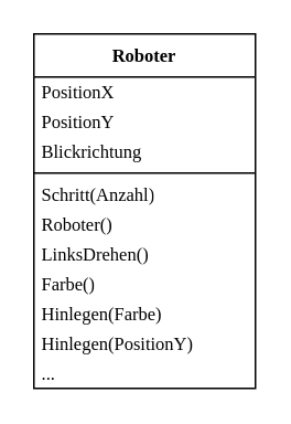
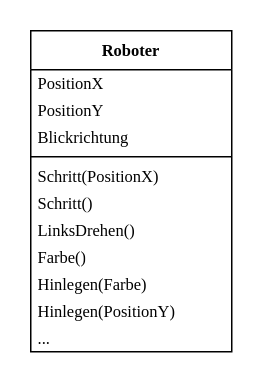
  <mxCell id="0" />
  <mxCell id="1" parent="0" />
  <mxCell id="2" value="Roboter" style="swimlane;fontStyle=1;align=center;verticalAlign=top;childLayout=stackLayout;horizontal=1;startSize=26;horizontalStack=0;resizeParent=1;resizeParentMax=0;resizeLast=0;collapsible=1;marginBottom=0;fontFamily=Alegreya Sans;fontSize=11;fontSource=https%3A%2F%2Ffonts.googleapis.com%2Fcss%3Ffamily%3DAlegreya%2BSans;" parent="1" vertex="1"><mxGeometry x="20" y="20" width="134" height="214" as="geometry"><mxRectangle x="850" y="510" width="80" height="30" as="alternateBounds" /></mxGeometry></mxCell>
  <mxCell id="3" value="PositionX" style="text;strokeColor=none;fillColor=none;align=left;verticalAlign=middle;spacingLeft=3;spacingRight=4;overflow=hidden;rotatable=0;points=[[0,0.5],[1,0.5]];portConstraint=eastwest;fontFamily=Alegreya;fontSize=11;fontStyle=0;html=1;imageWidth=24;imageHeight=24;comic=0;imageAspect=0;" parent="2" vertex="1"><mxGeometry y="26" width="134" height="18" as="geometry" /></mxCell>
  <mxCell id="4" value="PositionY" style="text;strokeColor=none;fillColor=none;align=left;verticalAlign=middle;spacingLeft=3;spacingRight=4;overflow=hidden;rotatable=0;points=[[0,0.5],[1,0.5]];portConstraint=eastwest;fontFamily=Alegreya;fontSize=11;fontStyle=0;html=1;imageWidth=24;imageHeight=24;comic=0;imageAspect=0;" parent="2" vertex="1"><mxGeometry y="44" width="134" height="18" as="geometry" /></mxCell>
  <mxCell id="5" value="Blickrichtung" style="text;strokeColor=none;fillColor=none;align=left;verticalAlign=middle;spacingLeft=3;spacingRight=4;overflow=hidden;rotatable=0;points=[[0,0.5],[1,0.5]];portConstraint=eastwest;fontFamily=Alegreya;fontSize=11;fontStyle=0;html=1;imageWidth=24;imageHeight=24;comic=0;imageAspect=0;" vertex="1" parent="2"><mxGeometry y="62" width="134" height="18" as="geometry" /></mxCell>
  <mxCell id="6" value="" style="line;strokeWidth=1;fillColor=none;align=left;verticalAlign=middle;spacingTop=-1;spacingLeft=3;spacingRight=3;rotatable=0;labelPosition=right;points=[];portConstraint=eastwest;strokeColor=inherit;fontFamily=Alegreya;fontSize=11;" parent="2" vertex="1"><mxGeometry y="80" width="134" height="8" as="geometry" /></mxCell>
- <mxCell id="7" value="Schritt(Anzahl)" style="text;strokeColor=none;fillColor=none;align=left;verticalAlign=middle;spacingLeft=3;spacingRight=4;overflow=hidden;rotatable=0;points=[[0,0.5],[1,0.5]];portConstraint=eastwest;fontFamily=Alegreya;fontSize=11;fontStyle=0;html=1;imageWidth=24;imageHeight=24;comic=0;imageAspect=0;" parent="2" vertex="1"><mxGeometry y="88" width="134" height="18" as="geometry" /></mxCell>
- <mxCell id="8" value="Roboter()" style="text;strokeColor=none;fillColor=none;align=left;verticalAlign=middle;spacingLeft=3;spacingRight=4;overflow=hidden;rotatable=0;points=[[0,0.5],[1,0.5]];portConstraint=eastwest;fontFamily=Alegreya;fontSize=11;fontStyle=0;html=1;imageWidth=24;imageHeight=24;comic=0;imageAspect=0;" parent="2" vertex="1"><mxGeometry y="106" width="134" height="18" as="geometry" /></mxCell>
+ <mxCell id="7" value="Schritt(PositionX)" style="text;strokeColor=none;fillColor=none;align=left;verticalAlign=middle;spacingLeft=3;spacingRight=4;overflow=hidden;rotatable=0;points=[[0,0.5],[1,0.5]];portConstraint=eastwest;fontFamily=Alegreya;fontSize=11;fontStyle=0;html=1;imageWidth=24;imageHeight=24;comic=0;imageAspect=0;" parent="2" vertex="1"><mxGeometry y="88" width="134" height="18" as="geometry" /></mxCell>
+ <mxCell id="8" value="Schritt()" style="text;strokeColor=none;fillColor=none;align=left;verticalAlign=middle;spacingLeft=3;spacingRight=4;overflow=hidden;rotatable=0;points=[[0,0.5],[1,0.5]];portConstraint=eastwest;fontFamily=Alegreya;fontSize=11;fontStyle=0;html=1;imageWidth=24;imageHeight=24;comic=0;imageAspect=0;" parent="2" vertex="1"><mxGeometry y="106" width="134" height="18" as="geometry" /></mxCell>
  <mxCell id="9" value="LinksDrehen()" style="text;strokeColor=none;fillColor=none;align=left;verticalAlign=middle;spacingLeft=3;spacingRight=4;overflow=hidden;rotatable=0;points=[[0,0.5],[1,0.5]];portConstraint=eastwest;fontFamily=Alegreya;fontSize=11;fontStyle=0;html=1;imageWidth=24;imageHeight=24;comic=0;imageAspect=0;" vertex="1" parent="2"><mxGeometry y="124" width="134" height="18" as="geometry" /></mxCell>
  <mxCell id="10" value="Farbe()" style="text;strokeColor=none;fillColor=none;align=left;verticalAlign=middle;spacingLeft=3;spacingRight=4;overflow=hidden;rotatable=0;points=[[0,0.5],[1,0.5]];portConstraint=eastwest;fontFamily=Alegreya;fontSize=11;fontStyle=0;html=1;imageWidth=24;imageHeight=24;comic=0;imageAspect=0;" vertex="1" parent="2"><mxGeometry y="142" width="134" height="18" as="geometry" /></mxCell>
  <mxCell id="11" value="Hinlegen(Farbe)" style="text;strokeColor=none;fillColor=none;align=left;verticalAlign=middle;spacingLeft=3;spacingRight=4;overflow=hidden;rotatable=0;points=[[0,0.5],[1,0.5]];portConstraint=eastwest;fontFamily=Alegreya;fontSize=11;fontStyle=0;html=1;imageWidth=24;imageHeight=24;comic=0;imageAspect=0;" vertex="1" parent="2"><mxGeometry y="160" width="134" height="18" as="geometry" /></mxCell>
  <mxCell id="12" value="Hinlegen(PositionY)" style="text;strokeColor=none;fillColor=none;align=left;verticalAlign=middle;spacingLeft=3;spacingRight=4;overflow=hidden;rotatable=0;points=[[0,0.5],[1,0.5]];portConstraint=eastwest;fontFamily=Alegreya;fontSize=11;fontStyle=0;html=1;imageWidth=24;imageHeight=24;comic=0;imageAspect=0;" vertex="1" parent="2"><mxGeometry y="178" width="134" height="18" as="geometry" /></mxCell>
  <mxCell id="13" value="..." style="text;strokeColor=none;fillColor=none;align=left;verticalAlign=middle;spacingLeft=3;spacingRight=4;overflow=hidden;rotatable=0;points=[[0,0.5],[1,0.5]];portConstraint=eastwest;fontFamily=Alegreya;fontSize=11;fontStyle=0;html=1;imageWidth=24;imageHeight=24;comic=0;imageAspect=0;" vertex="1" parent="2"><mxGeometry y="196" width="134" height="18" as="geometry" /></mxCell>
